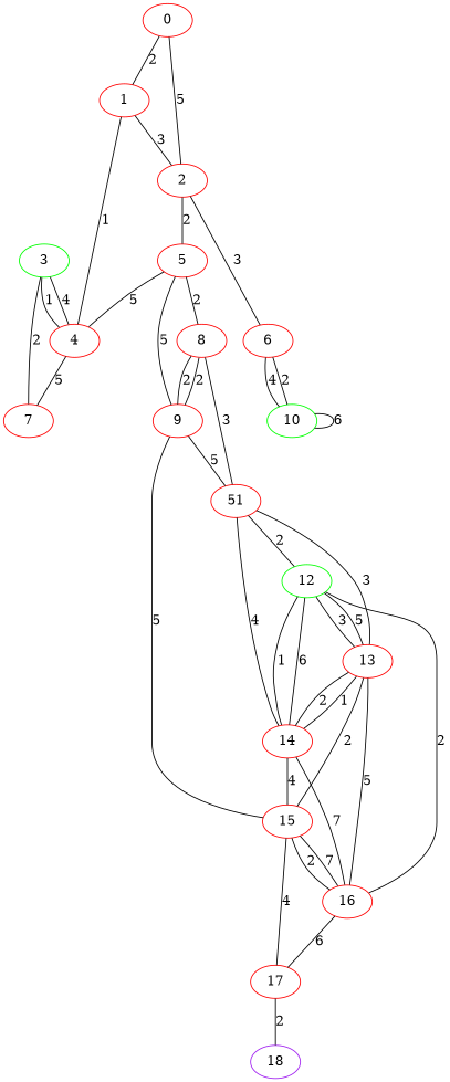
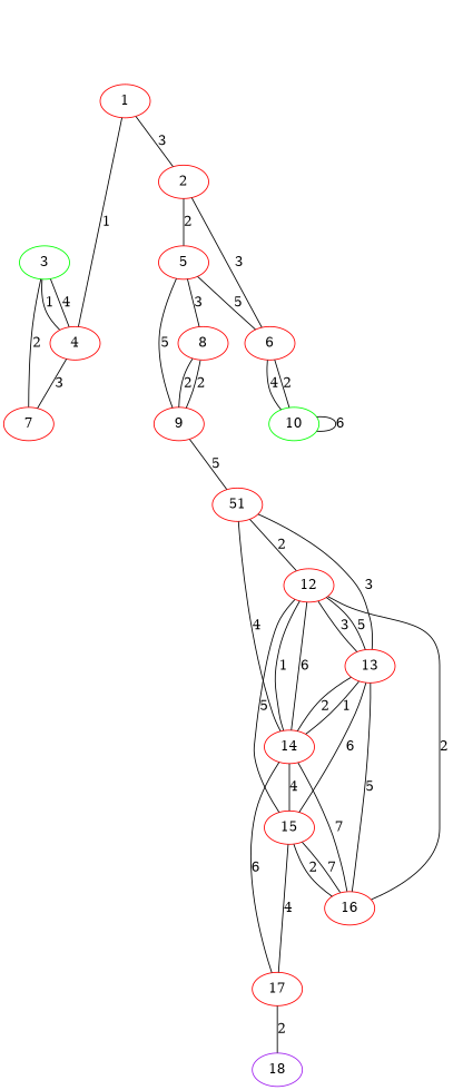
  graph {
    node [color=red weight=1]
-   0
    1
    2
    4
    5
    6
    3 [color=green weight=2]
    7
    8
    9
    10 [color=green weight=2]
    n12 [label=51]
-   12 [color=green]
+   12
    13
    14
    15
    16
    17
    18 [color=purple weight=4]
-   0 -- 1 [label=2]
-   0 -- 2 [label=5]
    1 -- 2 [label=3]
    1 -- 4 [label=1]
    2 -- 5 [label=2]
    2 -- 6 [label=3]
-   4 -- 7 [label=5]
-   5 -- 4 [label=5]
-   5 -- 8 [label=2]
+   4 -- 7 [label=3]
+   5 -- 6 [label=5]
+   5 -- 8 [label=3]
    5 -- 9 [label=5]
    6 -- 10 [label=4]
    6 -- 10 [label=2]
    3 -- 4 [label=4]
    3 -- 4 [label=1]
    3 -- 7 [label=2]
    8 -- 9 [label=2]
    8 -- 9 [label=2]
-   8 -- n12 [label=3]
    9 -- n12 [label=5]
    10 -- 10 [label=6]
    n12 -- 12 [label=2]
    n12 -- 13 [label=3]
    n12 -- 14 [label=4]
    12 -- 13 [label=3]
    12 -- 13 [label=5]
    12 -- 14 [label=1]
    12 -- 14 [label=6]
-   9 -- 15 [label=5]
+   12 -- 15 [label=5]
    12 -- 16 [label=2]
    13 -- 14 [label=2]
    13 -- 14 [label=1]
-   13 -- 15 [label=2]
+   13 -- 15 [label=6]
    13 -- 16 [label=5]
    14 -- 15 [label=4]
    14 -- 16 [label=7]
    15 -- 16 [label=2]
    15 -- 16 [label=7]
    15 -- 17 [label=4]
-   16 -- 17 [label=6]
+   14 -- 17 [label=6]
    17 -- 18 [label=2]
  }
